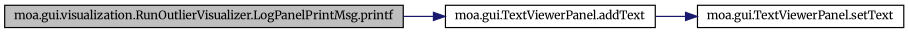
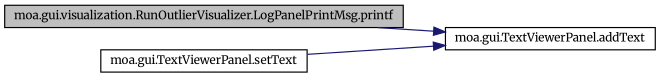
  digraph {
    rankdir=LR
    fontname=Merriweather
    node [color=black fillcolor=white fontname=Merriweather fontsize=10 shape=record style=filled]
    edge [color=midnightblue fontname=Merriweather fontsize=10 labelfontname=Helvetica labelfontsize=10 style=solid]
    n1 [fillcolor=grey75 fontcolor=black height=0.2 label="moa.gui.visualization.RunOutlierVisualizer.LogPanelPrintMsg.printf" width=0.4]
    n2 [height=0.2 label="moa.gui.TextViewerPanel.addText" width=0.4]
    n3 [height=0.2 label="moa.gui.TextViewerPanel.setText" width=0.4]
    n1 -> n2
-   n2 -> n3
+   n3 -> n2
  }
